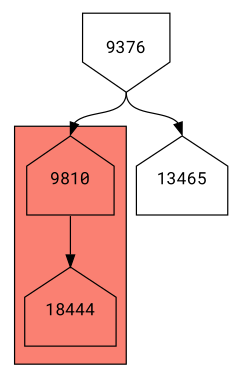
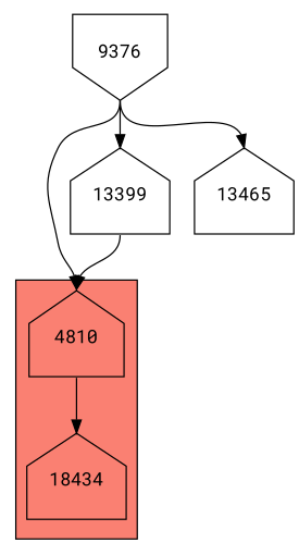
  digraph {
    fontname="Roboto Mono"
    node [fontname="Roboto Mono" shape=house]
    edge [fontname="Roboto Mono" headport=n tailport=s]
-   9810 [height=1 width=1]
-   18444 [height=1 width=1]
+   9810 [height=1 width=1 label=4810]
+   18444 [height=1 width=1 label=18434]
    n3 [height=1 label=9376 shape=invhouse width=1]
+   13399 [height=1 width=1]
    n5 [height=1 label=13465 width=1]
    subgraph cluster_1 {
      fillcolor=salmon
      style=filled
      9810
      18444
    }
    9810 -> 18444
    n3 -> 9810
+   n3 -> 13399
    n3 -> n5
+   13399 -> 9810
  }
